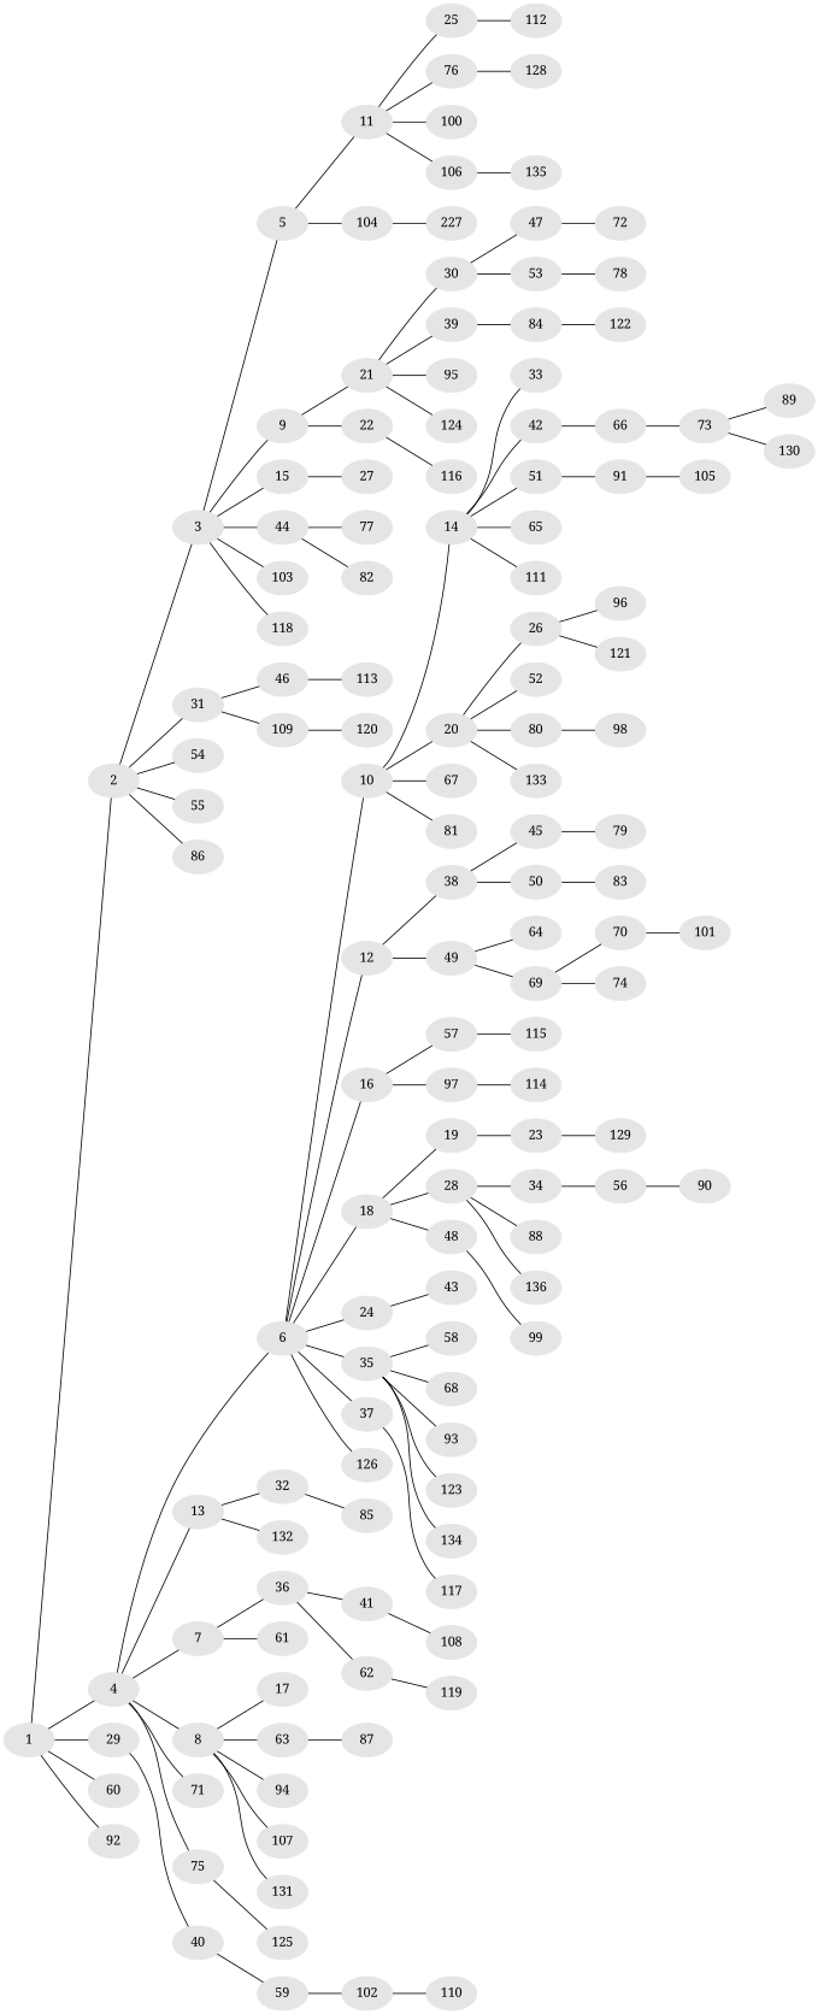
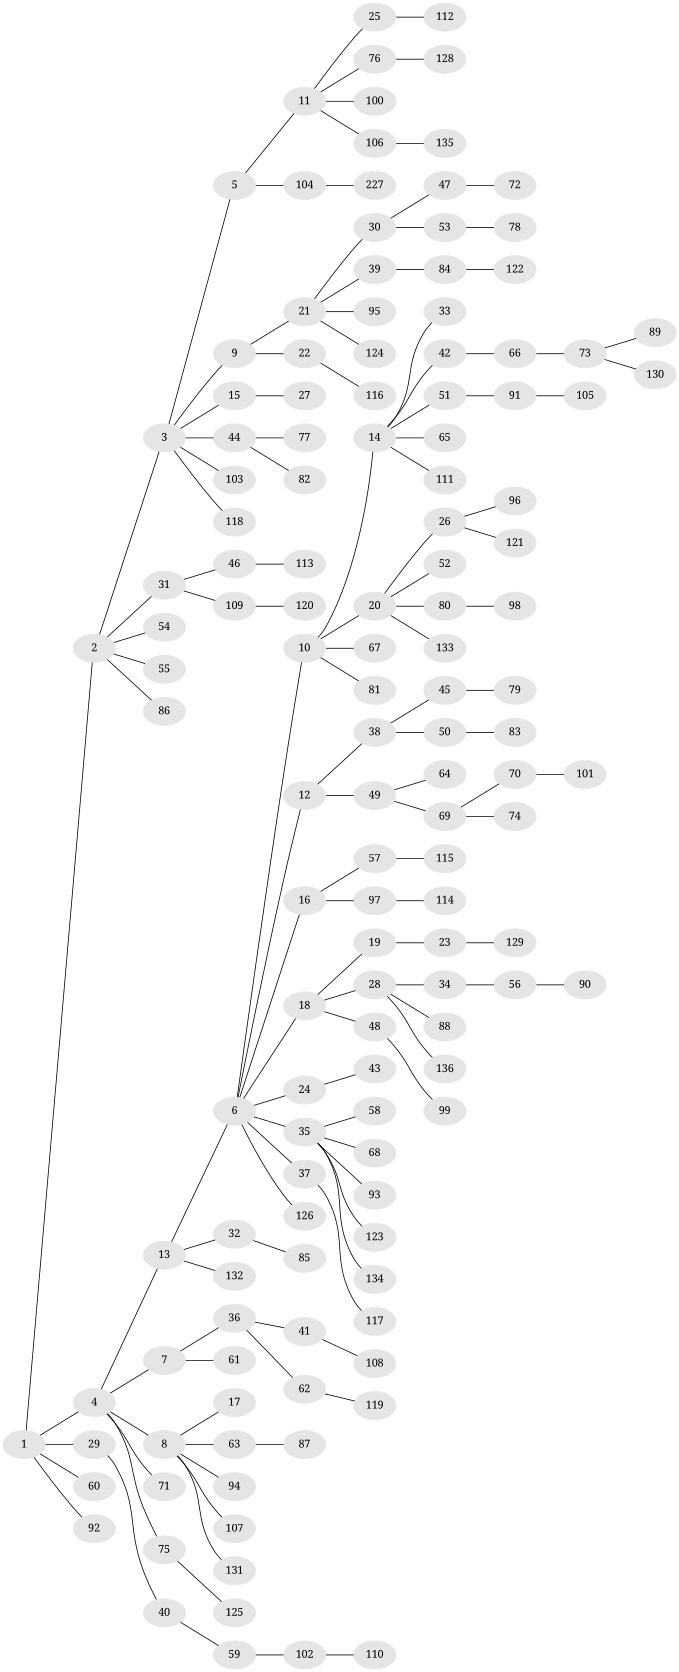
  graph {
    fontname="Noto Serif"
    rankdir=LR
    node [color=gray90 fontname="Noto Serif" style=filled]
    edge [fontname="Noto Serif"]
    1
    2
    4
    29
    60
    92
    3
    31
    54
    55
    86
    6
    7
    8
    13
    71
    75
    40
    5
    9
    15
    44
    103
    118
    46
    109
    11
    104
    21
    22
    27
    77
    82
    10
    12
    16
    18
    24
    35
    37
    126
    36
    61
    17
    63
    94
    107
    131
    32
    132
    125
    25
    76
    100
    106
    n56 [label=227]
    14
    20
    67
    81
    38
    49
    57
    97
    19
    28
    48
    43
    58
    68
    93
    123
    134
    117
    41
    62
    87
    30
    39
    95
    124
    116
    33
    42
    51
    65
    111
    26
    52
    80
    133
    112
    128
    135
    45
    50
    64
    69
    85
    66
    91
    115
    114
    23
    34
    88
    136
    99
    129
    96
    121
    98
    47
    53
    84
    56
    59
    72
    78
    113
    120
    90
    108
    119
    79
    83
    122
    102
    73
    70
    74
    105
    110
    89
    130
    101
    1 -- 2
    1 -- 4
    1 -- 29
    1 -- 60
    1 -- 92
    2 -- 3
    2 -- 31
    2 -- 54
    2 -- 55
    2 -- 86
-   4 -- 6
+   13 -- 6
    4 -- 7
    4 -- 8
    4 -- 13
    4 -- 71
    4 -- 75
    29 -- 40
    3 -- 5
    3 -- 9
    3 -- 15
    3 -- 44
    3 -- 103
    3 -- 118
    31 -- 46
    31 -- 109
    6 -- 10
    6 -- 12
    6 -- 16
    6 -- 18
    6 -- 24
    6 -- 35
    6 -- 37
    6 -- 126
    7 -- 36
    7 -- 61
    8 -- 17
    8 -- 63
    8 -- 94
    8 -- 107
    8 -- 131
    13 -- 32
    13 -- 132
    75 -- 125
    40 -- 59
    5 -- 11
    5 -- 104
    9 -- 21
    9 -- 22
    15 -- 27
    44 -- 77
    44 -- 82
    46 -- 113
    109 -- 120
    11 -- 25
    11 -- 76
    11 -- 100
    11 -- 106
    104 -- n56
    21 -- 30
    21 -- 39
    21 -- 95
    21 -- 124
    22 -- 116
    10 -- 14
    10 -- 20
    10 -- 67
    10 -- 81
    12 -- 38
    12 -- 49
    16 -- 57
    16 -- 97
    18 -- 19
    18 -- 28
    18 -- 48
    24 -- 43
    35 -- 58
    35 -- 68
    35 -- 93
    35 -- 123
    35 -- 134
    37 -- 117
    36 -- 41
    36 -- 62
    63 -- 87
    32 -- 85
    25 -- 112
    76 -- 128
    106 -- 135
    14 -- 33
    14 -- 42
    14 -- 51
    14 -- 65
    14 -- 111
    20 -- 26
    20 -- 52
    20 -- 80
    20 -- 133
    38 -- 45
    38 -- 50
    49 -- 64
    49 -- 69
    57 -- 115
    97 -- 114
    19 -- 23
    28 -- 34
    28 -- 88
    28 -- 136
    48 -- 99
    41 -- 108
    62 -- 119
    30 -- 47
    30 -- 53
    39 -- 84
    42 -- 66
    51 -- 91
    26 -- 96
    26 -- 121
    80 -- 98
    45 -- 79
    50 -- 83
    69 -- 70
    69 -- 74
    66 -- 73
    91 -- 105
    23 -- 129
    34 -- 56
    47 -- 72
    53 -- 78
    84 -- 122
    56 -- 90
    59 -- 102
    102 -- 110
    73 -- 89
    73 -- 130
    70 -- 101
  }
